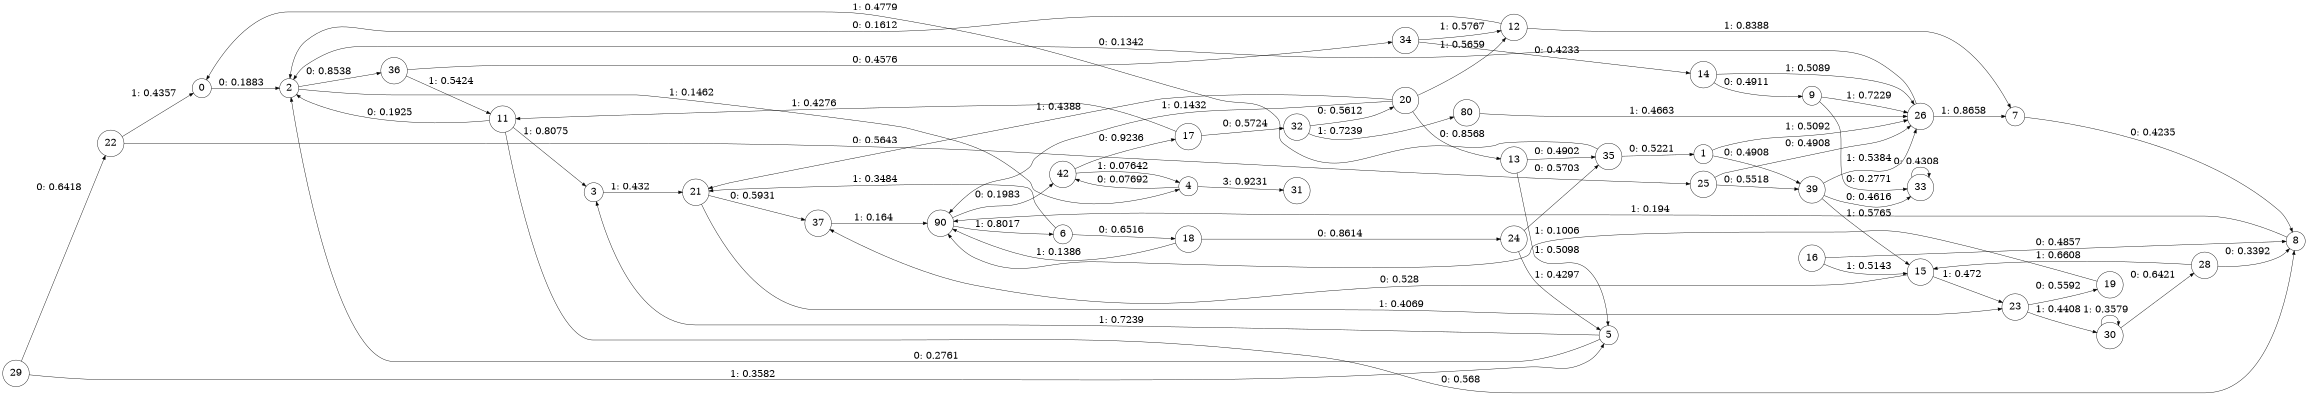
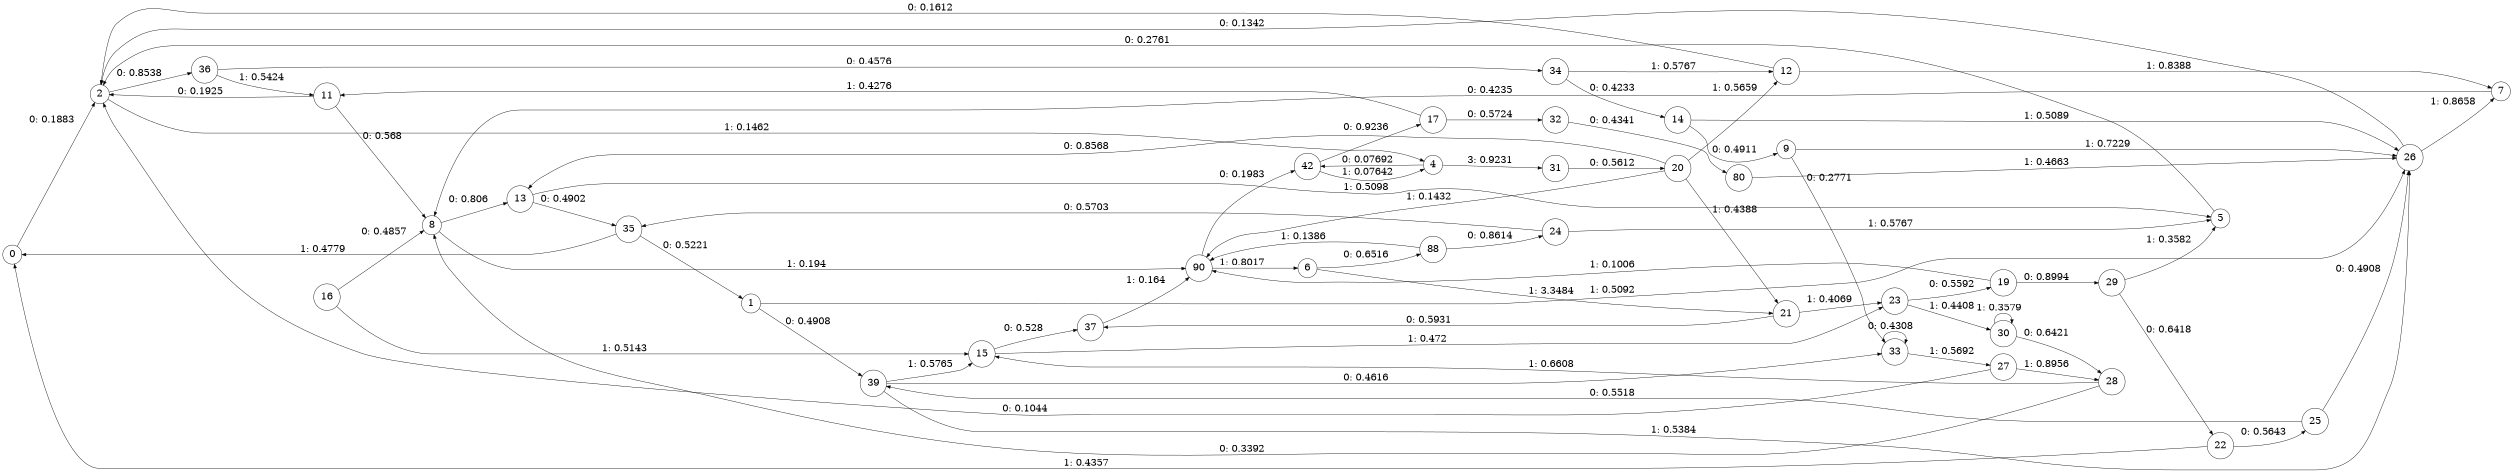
  digraph {
    rankdir=LR
    node [fontsize=24 shape=circle]
    edge [fontsize=24]
    0
    2
    36
    4
    16
    8
    15
    11
    34
    42
    31
    13
    n13 [label=90]
    37
    23
    1
    39
    26
    33
    7
-   3
+   27
    12
    14
    17
    20
    21
    5
    35
    6
    19
    30
    32
-   18
+   18 [label=88]
    24
    9
    28
    29
    n39 [label=80]
    22
    25
    0 -> 2 [label="0: 0.1883   "]
    2 -> 36 [label="0: 0.8538   "]
    2 -> 4 [label="1: 0.1462   "]
    36 -> 11 [label="1: 0.5424   "]
    36 -> 34 [label="0: 0.4576   "]
    4 -> 42 [label="0: 0.07692  "]
    4 -> 31 [label="3: 0.9231   "]
    16 -> 8 [label="0: 0.4857   "]
    16 -> 15 [label="1: 0.5143   "]
+   8 -> 13 [label="0: 0.806    "]
    8 -> n13 [label="1: 0.194    "]
    15 -> 37 [label="0: 0.528    "]
    15 -> 23 [label="1: 0.472    "]
    11 -> 2 [label="0: 0.1925   "]
    11 -> 8 [label="0: 0.568    "]
-   11 -> 3 [label="1: 0.8075   "]
    34 -> 12 [label="1: 0.5767   "]
    34 -> 14 [label="0: 0.4233   "]
    42 -> 4 [label="1: 0.07642  "]
    42 -> 17 [label="0: 0.9236   "]
-   32 -> 20 [label="0: 0.5612   "]
+   31 -> 20 [label="0: 0.5612   "]
    13 -> 5 [label="1: 0.5098   "]
    13 -> 35 [label="0: 0.4902   "]
    n13 -> 42 [label="0: 0.1983   "]
    n13 -> 6 [label="1: 0.8017   "]
    37 -> n13 [label="1: 0.164    "]
    23 -> 19 [label="0: 0.5592   "]
    23 -> 30 [label="1: 0.4408   "]
    1 -> 39 [label="0: 0.4908   "]
    1 -> 26 [label="1: 0.5092   "]
    39 -> 15 [label="1: 0.5765   "]
    39 -> 26 [label="1: 0.5384   "]
    39 -> 33 [label="0: 0.4616   "]
    26 -> 2 [label="0: 0.1342   "]
    26 -> 7 [label="1: 0.8658   "]
    33 -> 33 [label="0: 0.4308   "]
+   33 -> 27 [label="1: 0.5692   "]
    7 -> 8 [label="0: 0.4235   "]
-   3 -> 21 [label="1: 0.432    "]
+   27 -> 2 [label="0: 0.1044   "]
+   27 -> 28 [label="1: 0.8956   "]
    12 -> 2 [label="0: 0.1612   "]
    12 -> 7 [label="1: 0.8388   "]
    14 -> 26 [label="1: 0.5089   "]
    14 -> 9 [label="0: 0.4911   "]
    17 -> 11 [label="1: 0.4276   "]
    17 -> 32 [label="0: 0.5724   "]
    20 -> 13 [label="0: 0.8568   "]
    20 -> n13 [label="1: 0.1432   "]
    20 -> 12 [label="1: 0.5659   "]
    20 -> 21 [label="1: 0.4388   "]
    21 -> 37 [label="0: 0.5931   "]
    21 -> 23 [label="1: 0.4069   "]
    5 -> 2 [label="0: 0.2761   "]
-   5 -> 3 [label="1: 0.7239   "]
    35 -> 0 [label="1: 0.4779   "]
    35 -> 1 [label="0: 0.5221   "]
-   6 -> 21 [label="1: 0.3484   "]
+   6 -> 21 [label="1: 3.3484   "]
    6 -> 18 [label="0: 0.6516   "]
    19 -> n13 [label="1: 0.1006   "]
+   19 -> 29 [label="0: 0.8994   "]
    30 -> 30 [label="1: 0.3579   "]
    30 -> 28 [label="0: 0.6421   "]
-   32 -> n39 [label="1: 0.7239   "]
+   32 -> n39 [label="0: 0.4341   "]
    18 -> n13 [label="1: 0.1386   "]
    18 -> 24 [label="0: 0.8614   "]
-   24 -> 5 [label="1: 0.4297   "]
+   24 -> 5 [label="1: 0.5767   "]
    24 -> 35 [label="0: 0.5703   "]
    9 -> 26 [label="1: 0.7229   "]
    9 -> 33 [label="0: 0.2771   "]
    28 -> 8 [label="0: 0.3392   "]
    28 -> 15 [label="1: 0.6608   "]
    29 -> 5 [label="1: 0.3582   "]
    29 -> 22 [label="0: 0.6418   "]
    n39 -> 26 [label="1: 0.4663   "]
    22 -> 0 [label="1: 0.4357   "]
    22 -> 25 [label="0: 0.5643   "]
    25 -> 39 [label="0: 0.5518   "]
    25 -> 26 [label="0: 0.4908   "]
  }
